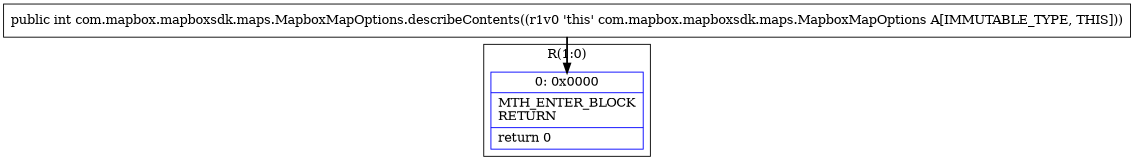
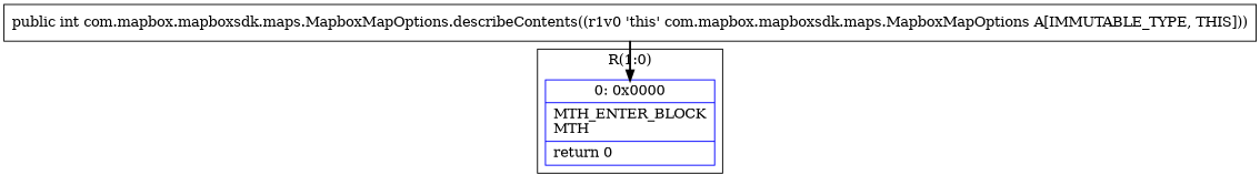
  digraph {
    node [shape=record]
-   n1 [color=blue label="{0\:\ 0x0000|MTH_ENTER_BLOCK\lRETURN\l|return 0\l}"]
+   n1 [color=blue label="{0\:\ 0x0000|MTH_ENTER_BLOCK\lMTH\l|return 0\l}"]
    n2 [label="{public int com.mapbox.mapboxsdk.maps.MapboxMapOptions.describeContents((r1v0 'this' com.mapbox.mapboxsdk.maps.MapboxMapOptions A[IMMUTABLE_TYPE, THIS])) }"]
    subgraph cluster_1 {
      label="R(1:0)"
      n1
    }
    n2 -> n1 [style=bold]
  }
